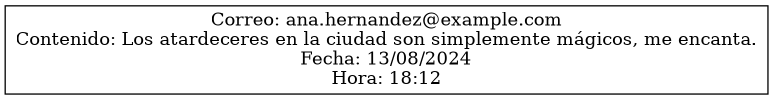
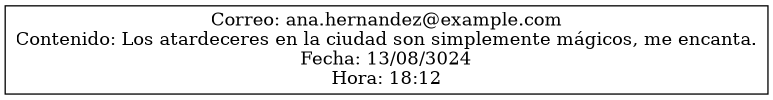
  digraph {
    rankdir=LR
-   n1 [label="{Correo: ana.hernandez@example.com\nContenido: Los atardeceres en la ciudad son simplemente mágicos, me encanta.\nFecha: 13/08/2024\nHora: 18:12}" shape=record]
+   n1 [label="{Correo: ana.hernandez@example.com\nContenido: Los atardeceres en la ciudad son simplemente mágicos, me encanta.\nFecha: 13/08/3024\nHora: 18:12}" shape=record]
  }
